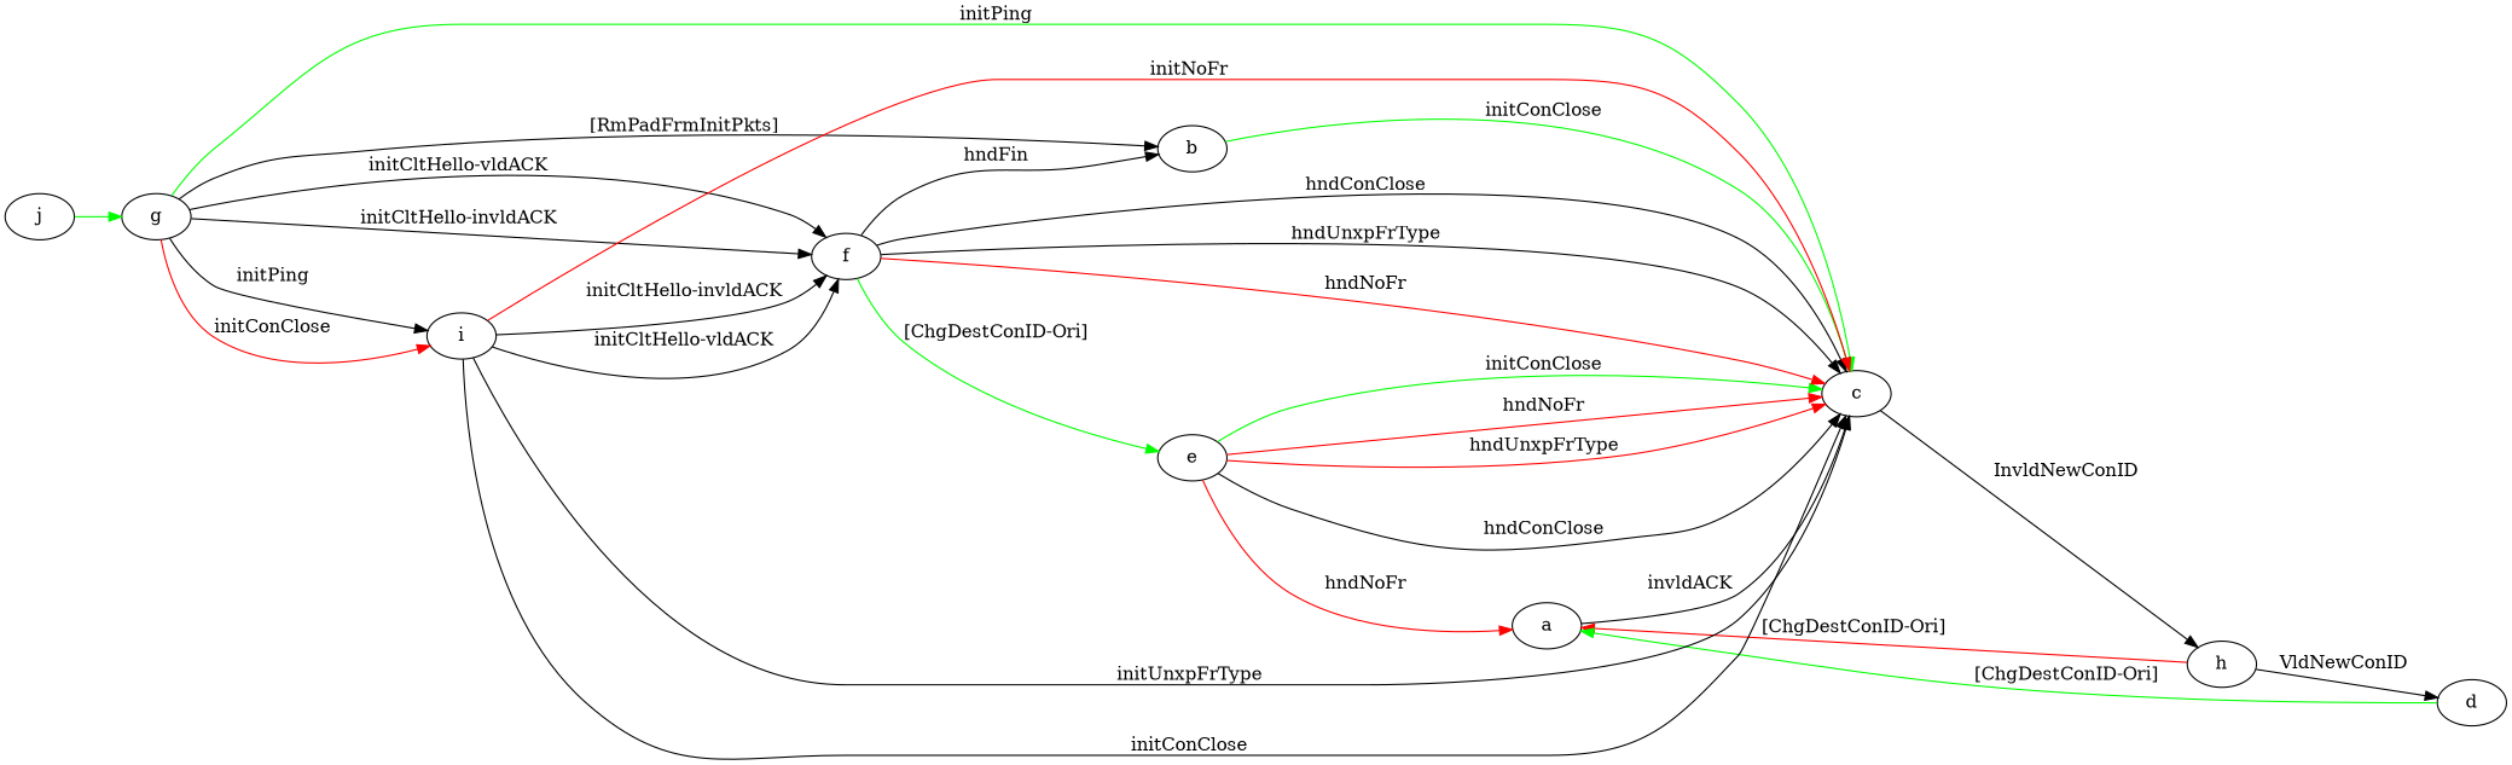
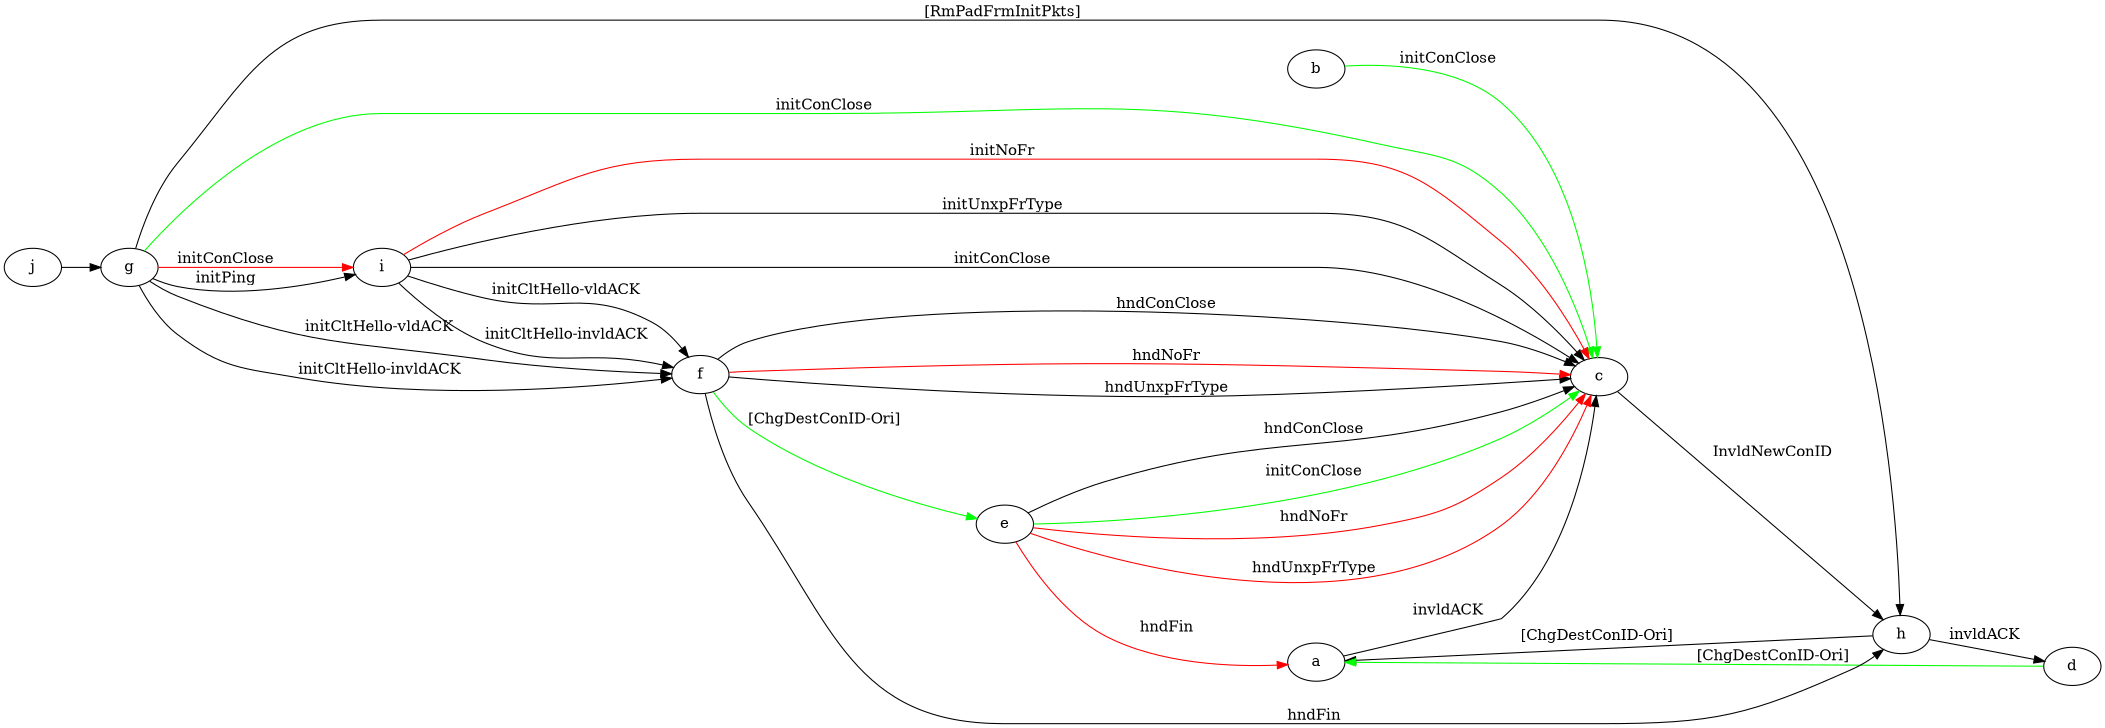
  digraph {
    rankdir=LR
    a
    c
    h
    b
    d
    e
    f
    g
    i
    j
    a -> c [label="invldACK "]
    c -> h [label="InvldNewConID "]
-   h -> a [label="[ChgDestConID-Ori] " color=red]
-   h -> d [label="VldNewConID "]
+   h -> a [label="[ChgDestConID-Ori] "]
+   h -> d [label="invldACK "]
    b -> c [color=green label="initConClose "]
    d -> a [color=green label="[ChgDestConID-Ori] "]
-   e -> a [color=red label="hndNoFr "]
+   e -> a [color=red label="hndFin "]
    e -> c [label="hndConClose "]
    e -> c [color=green label="initConClose "]
    e -> c [color=red label="hndNoFr "]
    e -> c [color=red label="hndUnxpFrType "]
    f -> c [label="hndConClose "]
    f -> c [label="hndUnxpFrType "]
    f -> c [color=red label="hndNoFr "]
-   f -> b [label="hndFin "]
+   f -> h [label="hndFin "]
    f -> e [color=green label="[ChgDestConID-Ori] "]
-   g -> c [color=green label="initPing "]
-   g -> b [label="[RmPadFrmInitPkts] "]
+   g -> c [color=green label="initConClose "]
+   g -> h [label="[RmPadFrmInitPkts] "]
    g -> f [label="initCltHello-vldACK "]
    g -> f [label="initCltHello-invldACK "]
    g -> i [label="initPing "]
    g -> i [color=red label="initConClose "]
    i -> c [label="initConClose "]
    i -> c [label="initUnxpFrType "]
    i -> c [color=red label="initNoFr "]
    i -> f [label="initCltHello-vldACK "]
    i -> f [label="initCltHello-invldACK "]
-   j -> g [color=green]
+   j -> g
  }
